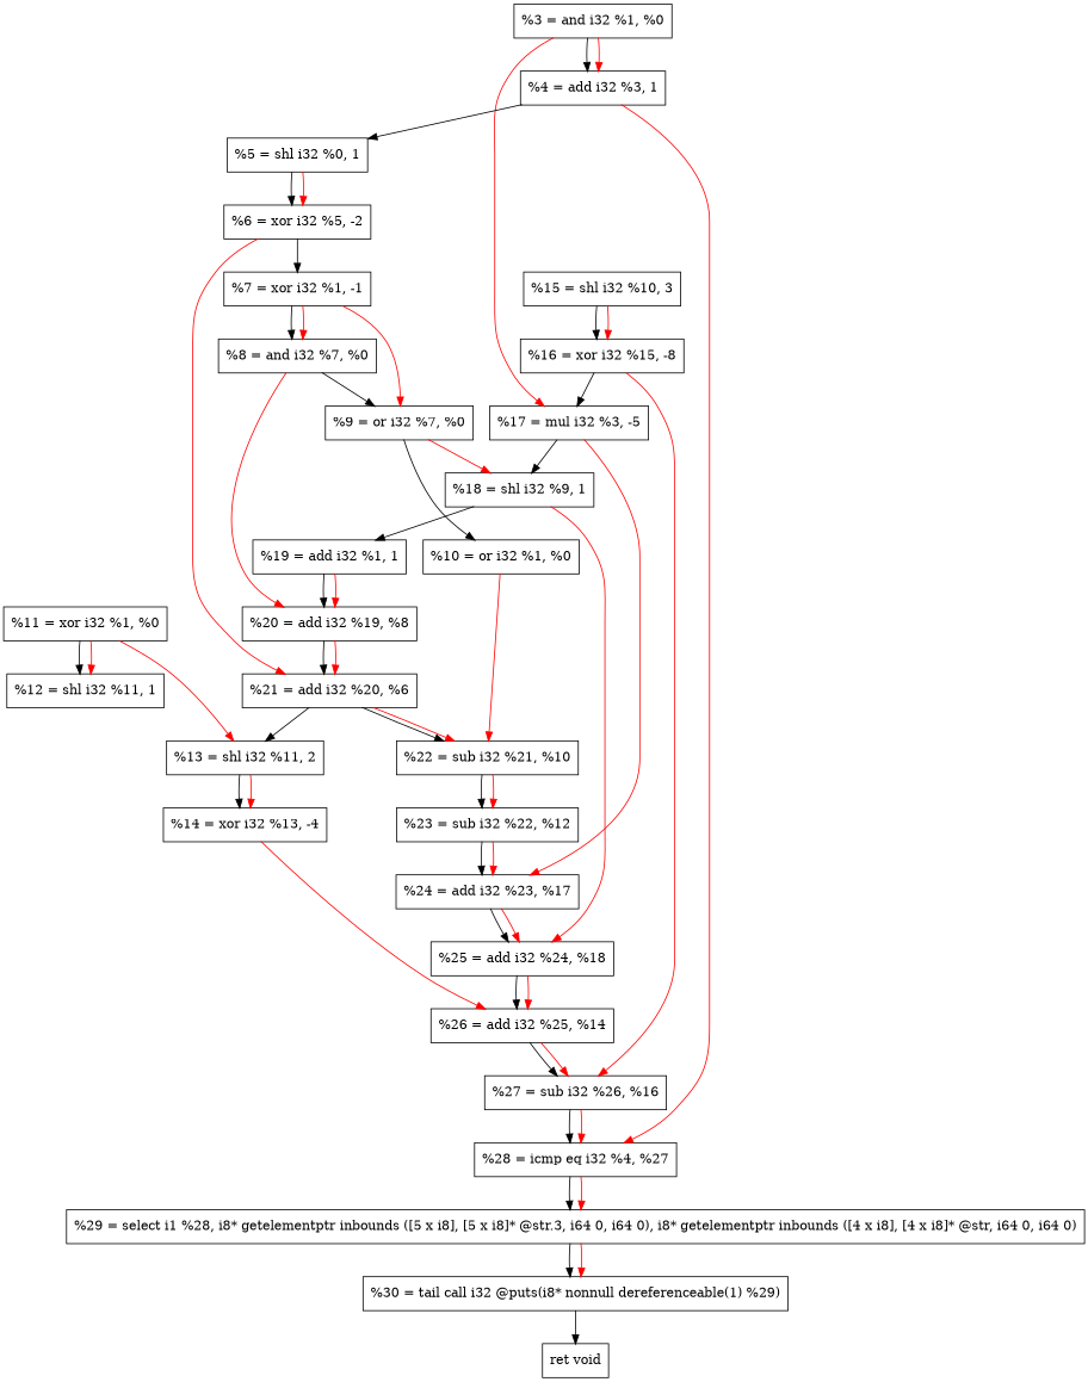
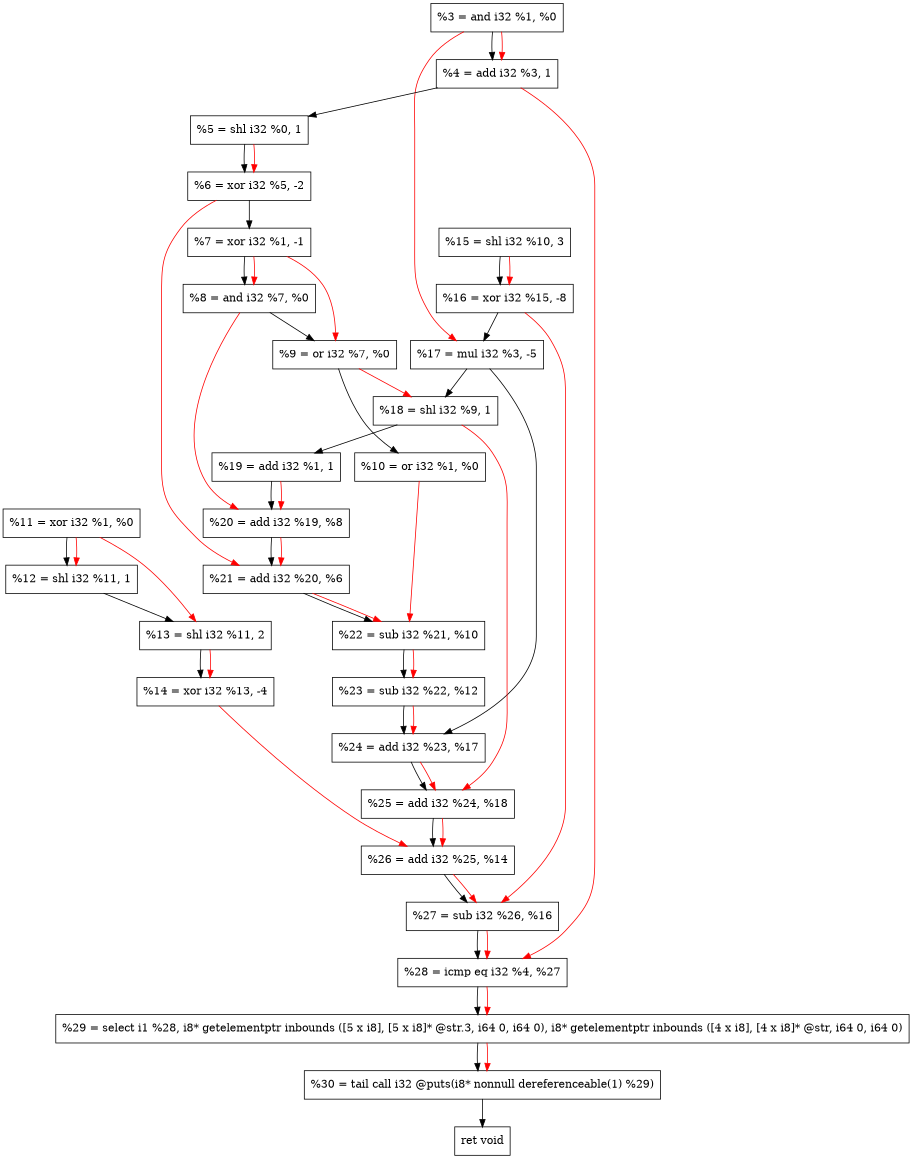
  digraph {
    node [shape=record]
    edge [color=red]
    n1 [label="  %3 = and i32 %1, %0"]
    n2 [label="  %4 = add i32 %3, 1"]
    n3 [label="  %17 = mul i32 %3, -5"]
    n4 [label="  %5 = shl i32 %0, 1"]
    n5 [label="  %28 = icmp eq i32 %4, %27"]
    n6 [label="  %18 = shl i32 %9, 1"]
    n7 [label="  %24 = add i32 %23, %17"]
    n8 [label="  %6 = xor i32 %5, -2"]
    n9 [label="  %29 = select i1 %28, i8* getelementptr inbounds ([5 x i8], [5 x i8]* @str.3, i64 0, i64 0), i8* getelementptr inbounds ([4 x i8], [4 x i8]* @str, i64 0, i64 0)"]
    n10 [label="  %7 = xor i32 %1, -1"]
    n11 [label="  %21 = add i32 %20, %6"]
    n12 [label="  %8 = and i32 %7, %0"]
    n13 [label="  %9 = or i32 %7, %0"]
    n14 [label="  %22 = sub i32 %21, %10"]
    n15 [label="  %20 = add i32 %19, %8"]
    n16 [label="  %10 = or i32 %1, %0"]
    n17 [label="  %19 = add i32 %1, 1"]
    n18 [label="  %25 = add i32 %24, %18"]
    n19 [label="  %11 = xor i32 %1, %0"]
    n20 [label="  %12 = shl i32 %11, 1"]
    n21 [label="  %13 = shl i32 %11, 2"]
    n22 [label="  %15 = shl i32 %10, 3"]
    n23 [label="  %16 = xor i32 %15, -8"]
    n24 [label="  %23 = sub i32 %22, %12"]
    n25 [label="  %14 = xor i32 %13, -4"]
    n26 [label="  %26 = add i32 %25, %14"]
    n27 [label="  %27 = sub i32 %26, %16"]
    n28 [label="  %30 = tail call i32 @puts(i8* nonnull dereferenceable(1) %29)"]
    n29 [label="  ret void"]
    n1 -> n2 [color=""]
    n1 -> n2
    n1 -> n3
    n2 -> n4 [color=""]
    n2 -> n5
    n3 -> n6 [color=""]
-   n3 -> n7
+   n3 -> n7 [color=black]
    n4 -> n8 [color=""]
    n4 -> n8
    n5 -> n9 [color=""]
    n5 -> n9
    n6 -> n17 [color=""]
    n6 -> n18
    n7 -> n18 [color=""]
    n7 -> n18
    n8 -> n10 [color=""]
    n8 -> n11
    n9 -> n28 [color=""]
    n9 -> n28
    n10 -> n12 [color=""]
    n10 -> n12
    n10 -> n13
    n11 -> n14 [color=""]
    n11 -> n14
    n12 -> n13 [color=""]
    n12 -> n15
    n13 -> n6
    n13 -> n16 [color=""]
    n14 -> n24 [color=""]
    n14 -> n24
    n15 -> n11 [color=""]
    n15 -> n11
    n16 -> n14
    n17 -> n15 [color=""]
    n17 -> n15
    n18 -> n26 [color=""]
    n18 -> n26
    n19 -> n20 [color=""]
    n19 -> n20
    n19 -> n21
-   n11 -> n21 [color=""]
+   n20 -> n21 [color=""]
    n21 -> n25 [color=""]
    n21 -> n25
    n22 -> n23 [color=""]
    n22 -> n23
    n23 -> n3 [color=""]
    n23 -> n27
    n24 -> n7 [color=""]
    n24 -> n7
    n25 -> n26
    n26 -> n27 [color=""]
    n26 -> n27
    n27 -> n5 [color=""]
    n27 -> n5
    n28 -> n29 [color=""]
  }
